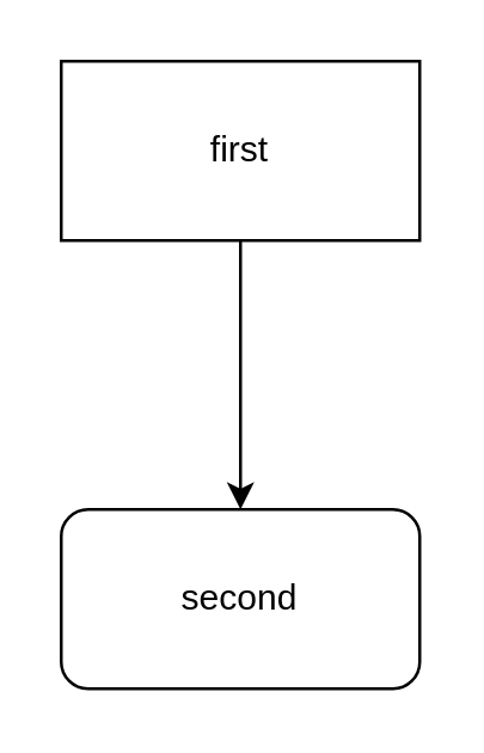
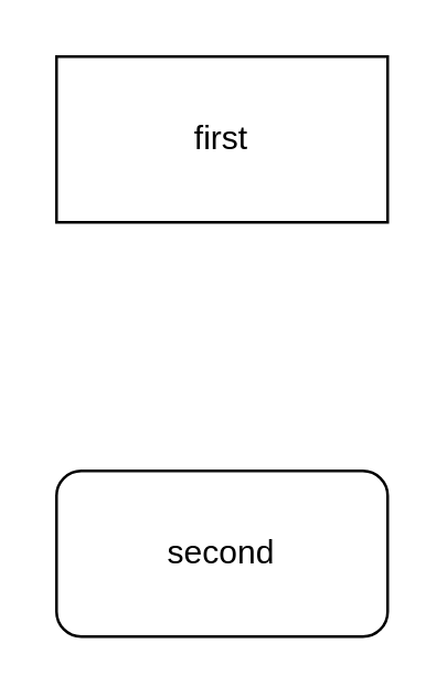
  <mxCell id="0" />
  <mxCell id="1" parent="0" />
  <mxCell id="2" value="second" style="rounded=1;whiteSpace=wrap;html=1;" parent="1" vertex="1"><mxGeometry x="20" y="170" width="120" height="60" as="geometry" /></mxCell>
- <mxCell id="3" value="" style="edgeStyle=orthogonalEdgeStyle;rounded=0;orthogonalLoop=1;jettySize=auto;html=1;" edge="1" parent="1" source="4" target="2"><mxGeometry relative="1" as="geometry" /></mxCell>
  <mxCell id="4" value="first" style="rounded=0;whiteSpace=wrap;html=1;" vertex="1" parent="1"><mxGeometry x="20" y="20" width="120" height="60" as="geometry" /></mxCell>
